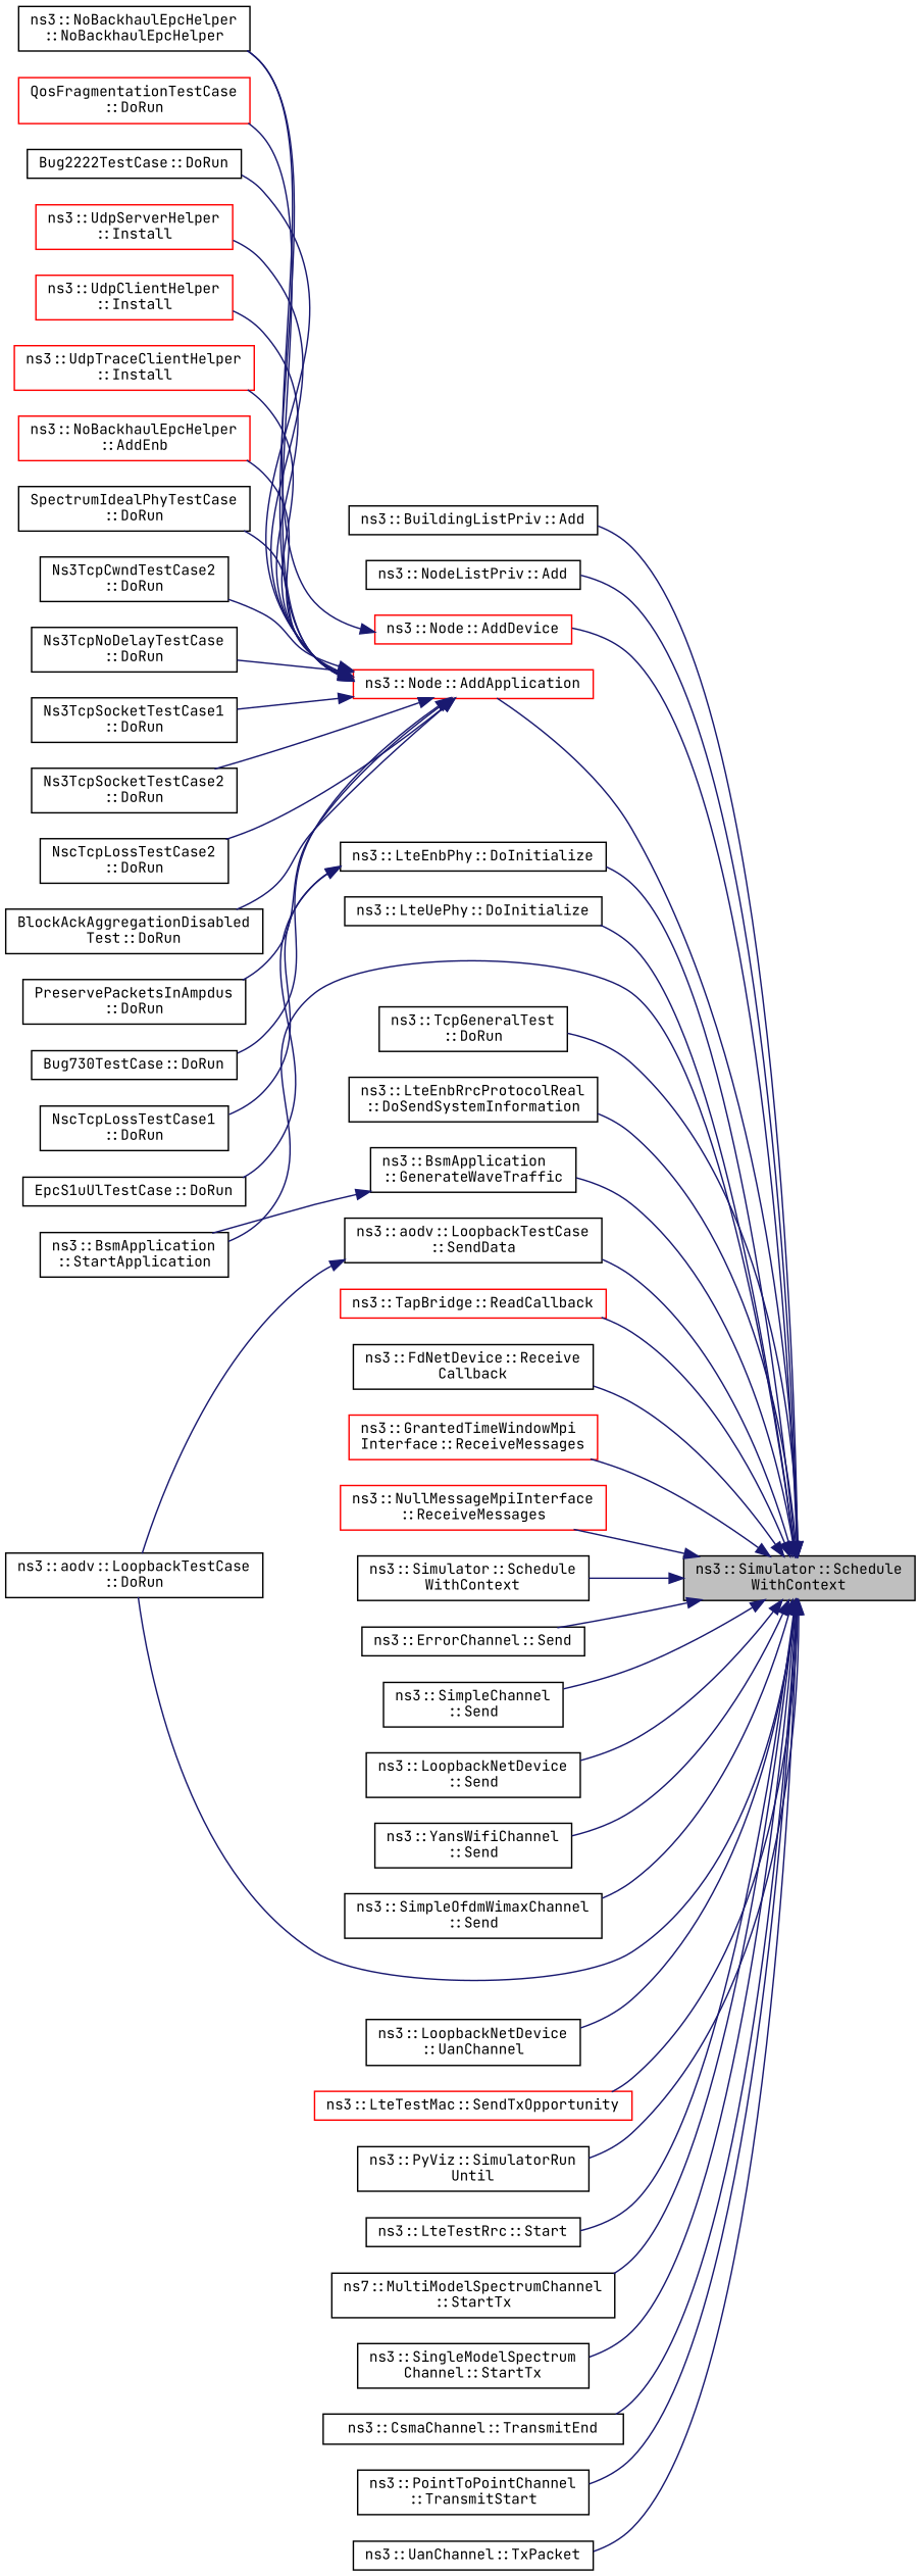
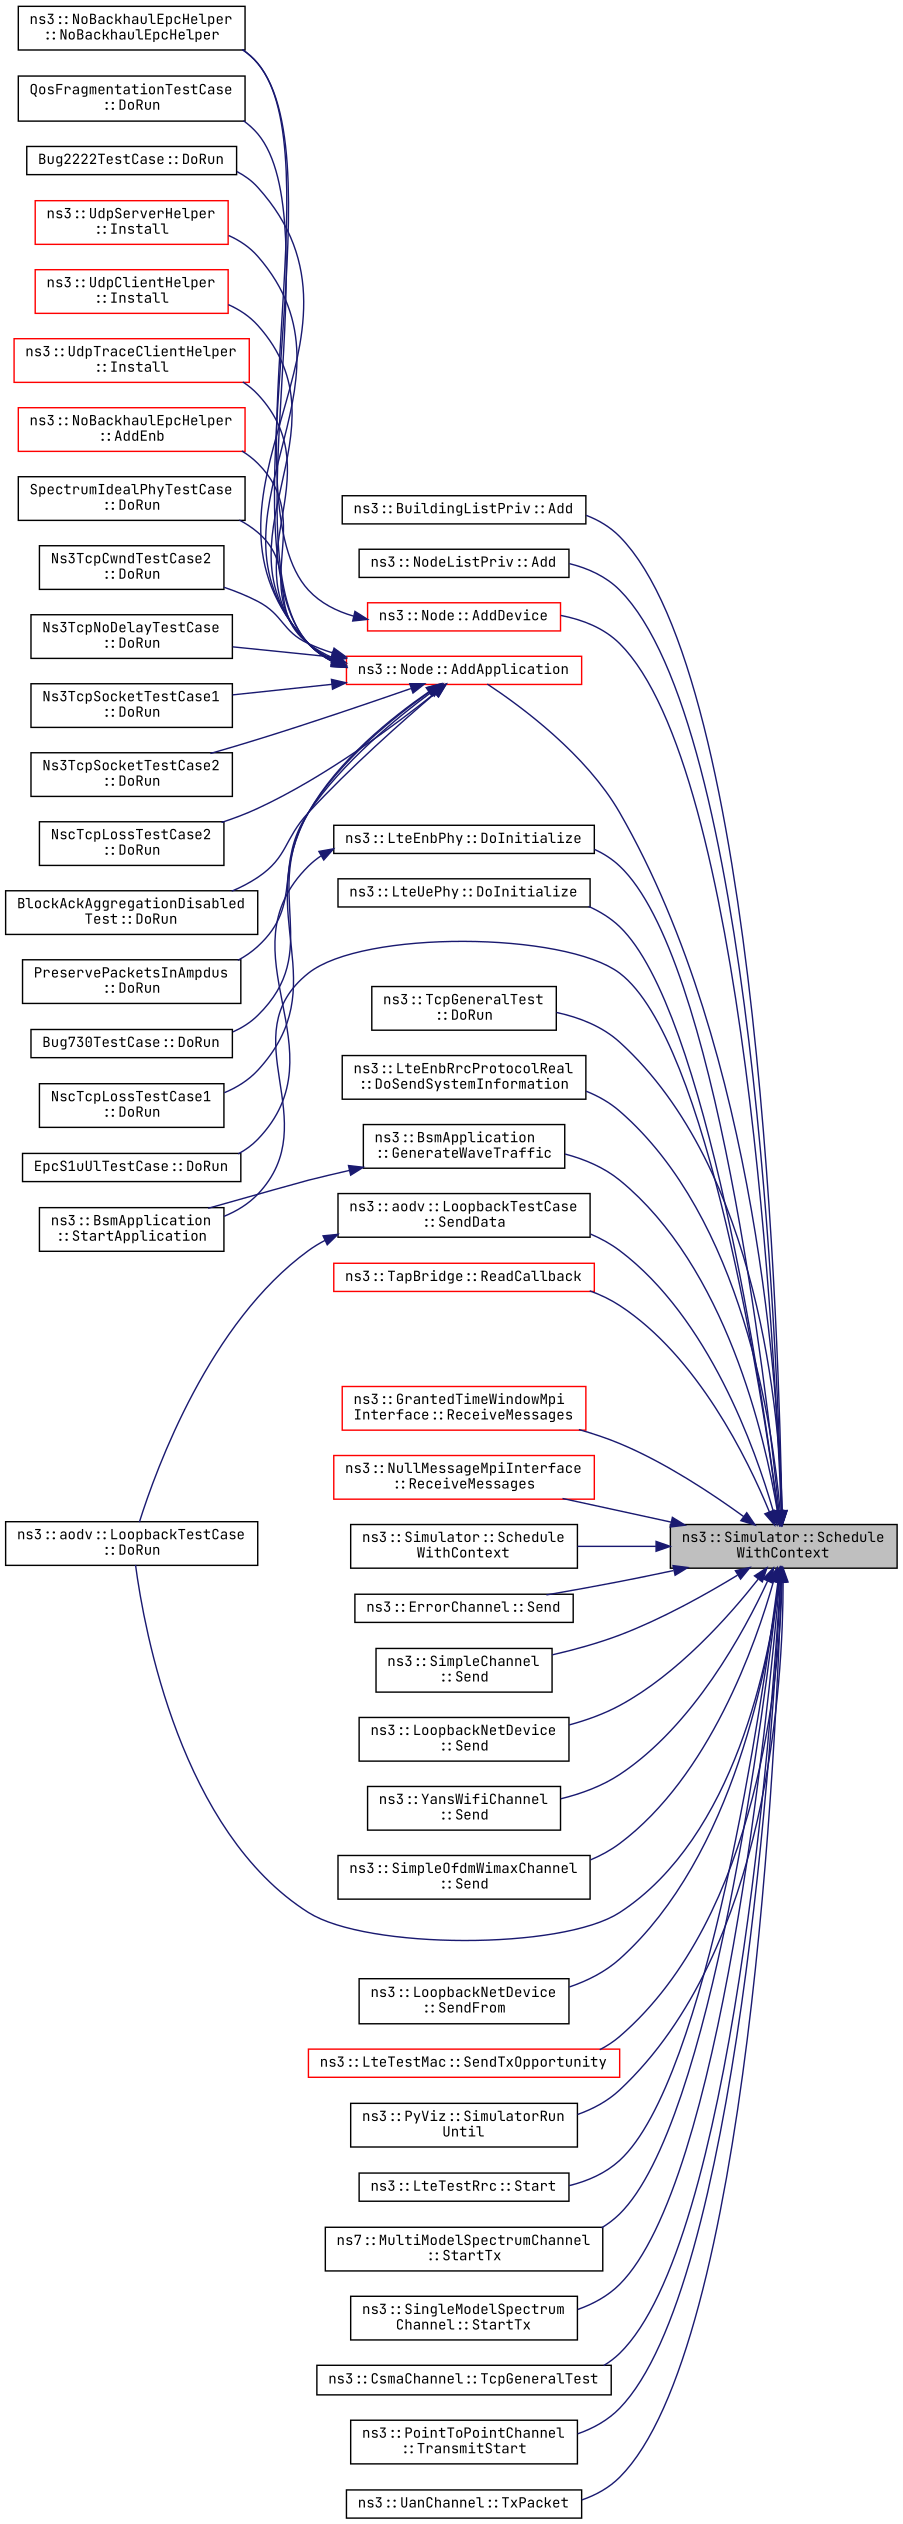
  digraph {
    fontname="JetBrains Mono"
    rankdir=RL
    node [color=black fillcolor=white fontname="JetBrains Mono" fontsize=10 shape=record style=filled]
    edge [color=midnightblue dir=back fontname="JetBrains Mono" fontsize=10 labelfontname=Helvetica labelfontsize=10 style=solid]
    n1 [fillcolor=grey75 fontcolor=black height=0.2 label="ns3::Simulator::Schedule\lWithContext" width=0.4]
    n2 [height=0.2 label="ns3::BuildingListPriv::Add" width=0.4]
    n3 [height=0.2 label="ns3::NodeListPriv::Add" width=0.4]
    n4 [color=red height=0.2 label="ns3::Node::AddApplication" width=0.4]
    n5 [color=red height=0.2 label="ns3::Node::AddDevice" width=0.4]
    n6 [height=0.2 label="ns3::LteEnbPhy::DoInitialize" width=0.4]
    n7 [height=0.2 label="ns3::LteUePhy::DoInitialize" width=0.4]
    n8 [height=0.2 label="ns3::aodv::LoopbackTestCase\l::DoRun" width=0.4]
    n9 [height=0.2 label="ns3::TcpGeneralTest\l::DoRun" width=0.4]
    n10 [height=0.2 label="ns3::LteEnbRrcProtocolReal\l::DoSendSystemInformation" width=0.4]
    n11 [height=0.2 label="ns3::BsmApplication\l::GenerateWaveTraffic" width=0.4]
    n12 [height=0.2 label="ns3::BsmApplication\l::StartApplication" width=0.4]
    n13 [color=red height=0.2 label="ns3::TapBridge::ReadCallback" width=0.4]
-   n14 [height=0.2 label="ns3::FdNetDevice::Receive\lCallback" width=0.4]
    n15 [color=red height=0.2 label="ns3::GrantedTimeWindowMpi\lInterface::ReceiveMessages" width=0.4]
    n16 [color=red height=0.2 label="ns3::NullMessageMpiInterface\l::ReceiveMessages" width=0.4]
    n17 [height=0.2 label="ns3::Simulator::Schedule\lWithContext" width=0.4]
    n18 [height=0.2 label="ns3::ErrorChannel::Send" width=0.4]
    n19 [height=0.2 label="ns3::SimpleChannel\l::Send" width=0.4]
    n20 [height=0.2 label="ns3::LoopbackNetDevice\l::Send" width=0.4]
    n21 [height=0.2 label="ns3::YansWifiChannel\l::Send" width=0.4]
    n22 [height=0.2 label="ns3::SimpleOfdmWimaxChannel\l::Send" width=0.4]
    n23 [height=0.2 label="ns3::aodv::LoopbackTestCase\l::SendData" width=0.4]
-   n24 [height=0.2 label="ns3::LoopbackNetDevice\l::UanChannel" width=0.4]
+   n24 [height=0.2 label="ns3::LoopbackNetDevice\l::SendFrom" width=0.4]
    n25 [color=red height=0.2 label="ns3::LteTestMac::SendTxOpportunity" width=0.4]
    n26 [height=0.2 label="ns3::PyViz::SimulatorRun\lUntil" width=0.4]
    n27 [height=0.2 label="ns3::LteTestRrc::Start" width=0.4]
    n28 [height=0.2 label="ns7::MultiModelSpectrumChannel\l::StartTx" width=0.4]
    n29 [height=0.2 label="ns3::SingleModelSpectrum\lChannel::StartTx" width=0.4]
-   n30 [height=0.2 label="ns3::CsmaChannel::TransmitEnd" width=0.4]
+   n30 [height=0.2 label="ns3::CsmaChannel::TcpGeneralTest" width=0.4]
    n31 [height=0.2 label="ns3::PointToPointChannel\l::TransmitStart" width=0.4]
    n32 [height=0.2 label="ns3::UanChannel::TxPacket" width=0.4]
    n33 [height=0.2 label="ns3::NoBackhaulEpcHelper\l::NoBackhaulEpcHelper" width=0.4]
    n34 [color=red height=0.2 label="ns3::NoBackhaulEpcHelper\l::AddEnb" width=0.4]
    n35 [height=0.2 label="SpectrumIdealPhyTestCase\l::DoRun" width=0.4]
    n36 [height=0.2 label="Ns3TcpCwndTestCase2\l::DoRun" width=0.4]
    n37 [height=0.2 label="Ns3TcpNoDelayTestCase\l::DoRun" width=0.4]
    n38 [height=0.2 label="Ns3TcpSocketTestCase1\l::DoRun" width=0.4]
    n39 [height=0.2 label="Ns3TcpSocketTestCase2\l::DoRun" width=0.4]
    n40 [height=0.2 label="NscTcpLossTestCase1\l::DoRun" width=0.4]
    n41 [height=0.2 label="NscTcpLossTestCase2\l::DoRun" width=0.4]
    n42 [height=0.2 label="BlockAckAggregationDisabled\lTest::DoRun" width=0.4]
    n43 [height=0.2 label="PreservePacketsInAmpdus\l::DoRun" width=0.4]
    n44 [height=0.2 label="Bug730TestCase::DoRun" width=0.4]
-   n45 [color=red height=0.2 label="QosFragmentationTestCase\l::DoRun" width=0.4]
+   n45 [height=0.2 label="QosFragmentationTestCase\l::DoRun" width=0.4]
    n46 [height=0.2 label="Bug2222TestCase::DoRun" width=0.4]
    n47 [color=red height=0.2 label="ns3::UdpServerHelper\l::Install" width=0.4]
    n48 [color=red height=0.2 label="ns3::UdpClientHelper\l::Install" width=0.4]
    n49 [color=red height=0.2 label="ns3::UdpTraceClientHelper\l::Install" width=0.4]
    n50 [height=0.2 label="EpcS1uUlTestCase::DoRun" width=0.4]
    n1 -> n2
    n1 -> n3
    n1 -> n4
    n1 -> n5
    n1 -> n6
    n1 -> n7
    n1 -> n8
    n1 -> n9
    n1 -> n10
    n1 -> n11
    n1 -> n12
    n1 -> n13
-   n1 -> n14
    n1 -> n15
    n1 -> n16
    n1 -> n17
    n1 -> n18
    n1 -> n19
    n1 -> n20
    n1 -> n21
    n1 -> n22
    n1 -> n23
    n1 -> n24
    n1 -> n25
    n1 -> n26
    n1 -> n27
    n1 -> n28
    n1 -> n29
    n1 -> n30
    n1 -> n31
    n1 -> n32
    n4 -> n33
    n4 -> n34
    n4 -> n35
    n4 -> n36
    n4 -> n37
    n4 -> n38
    n4 -> n39
-   n6 -> n40
+   n4 -> n40
    n4 -> n41
    n4 -> n42
    n4 -> n43
    n4 -> n44
    n4 -> n45
    n4 -> n46
    n4 -> n47
    n4 -> n48
    n4 -> n49
    n5 -> n33
    n6 -> n50
    n11 -> n12
    n23 -> n8
  }
